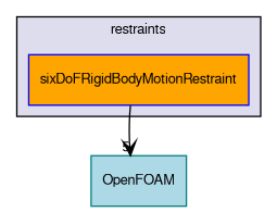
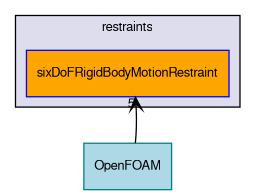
  digraph {
    compound=true
    node [fontname=FreeSans fontsize=10 shape=box style=filled]
    n1 [fillcolor=orange label=sixDoFRigidBodyMotionRestraint pencolor=black color=blue]
    n2 [color=teal label=OpenFOAM fillcolor=lightblue]
    subgraph cluster_1 {
      bgcolor="#ddddee"
      fontname=FreeSans
      fontsize=10
      label=restraints
      pencolor=black
      n1
    }
-   n1 -> n2 [headlabel=5 labeldistance=1.5 labelfontname=FreeSans labelfontsize=10 arrowhead=vee]
+   n2 -> n1 [headlabel=5 labeldistance=1.5 labelfontname=FreeSans labelfontsize=10 arrowhead=vee]
  }
